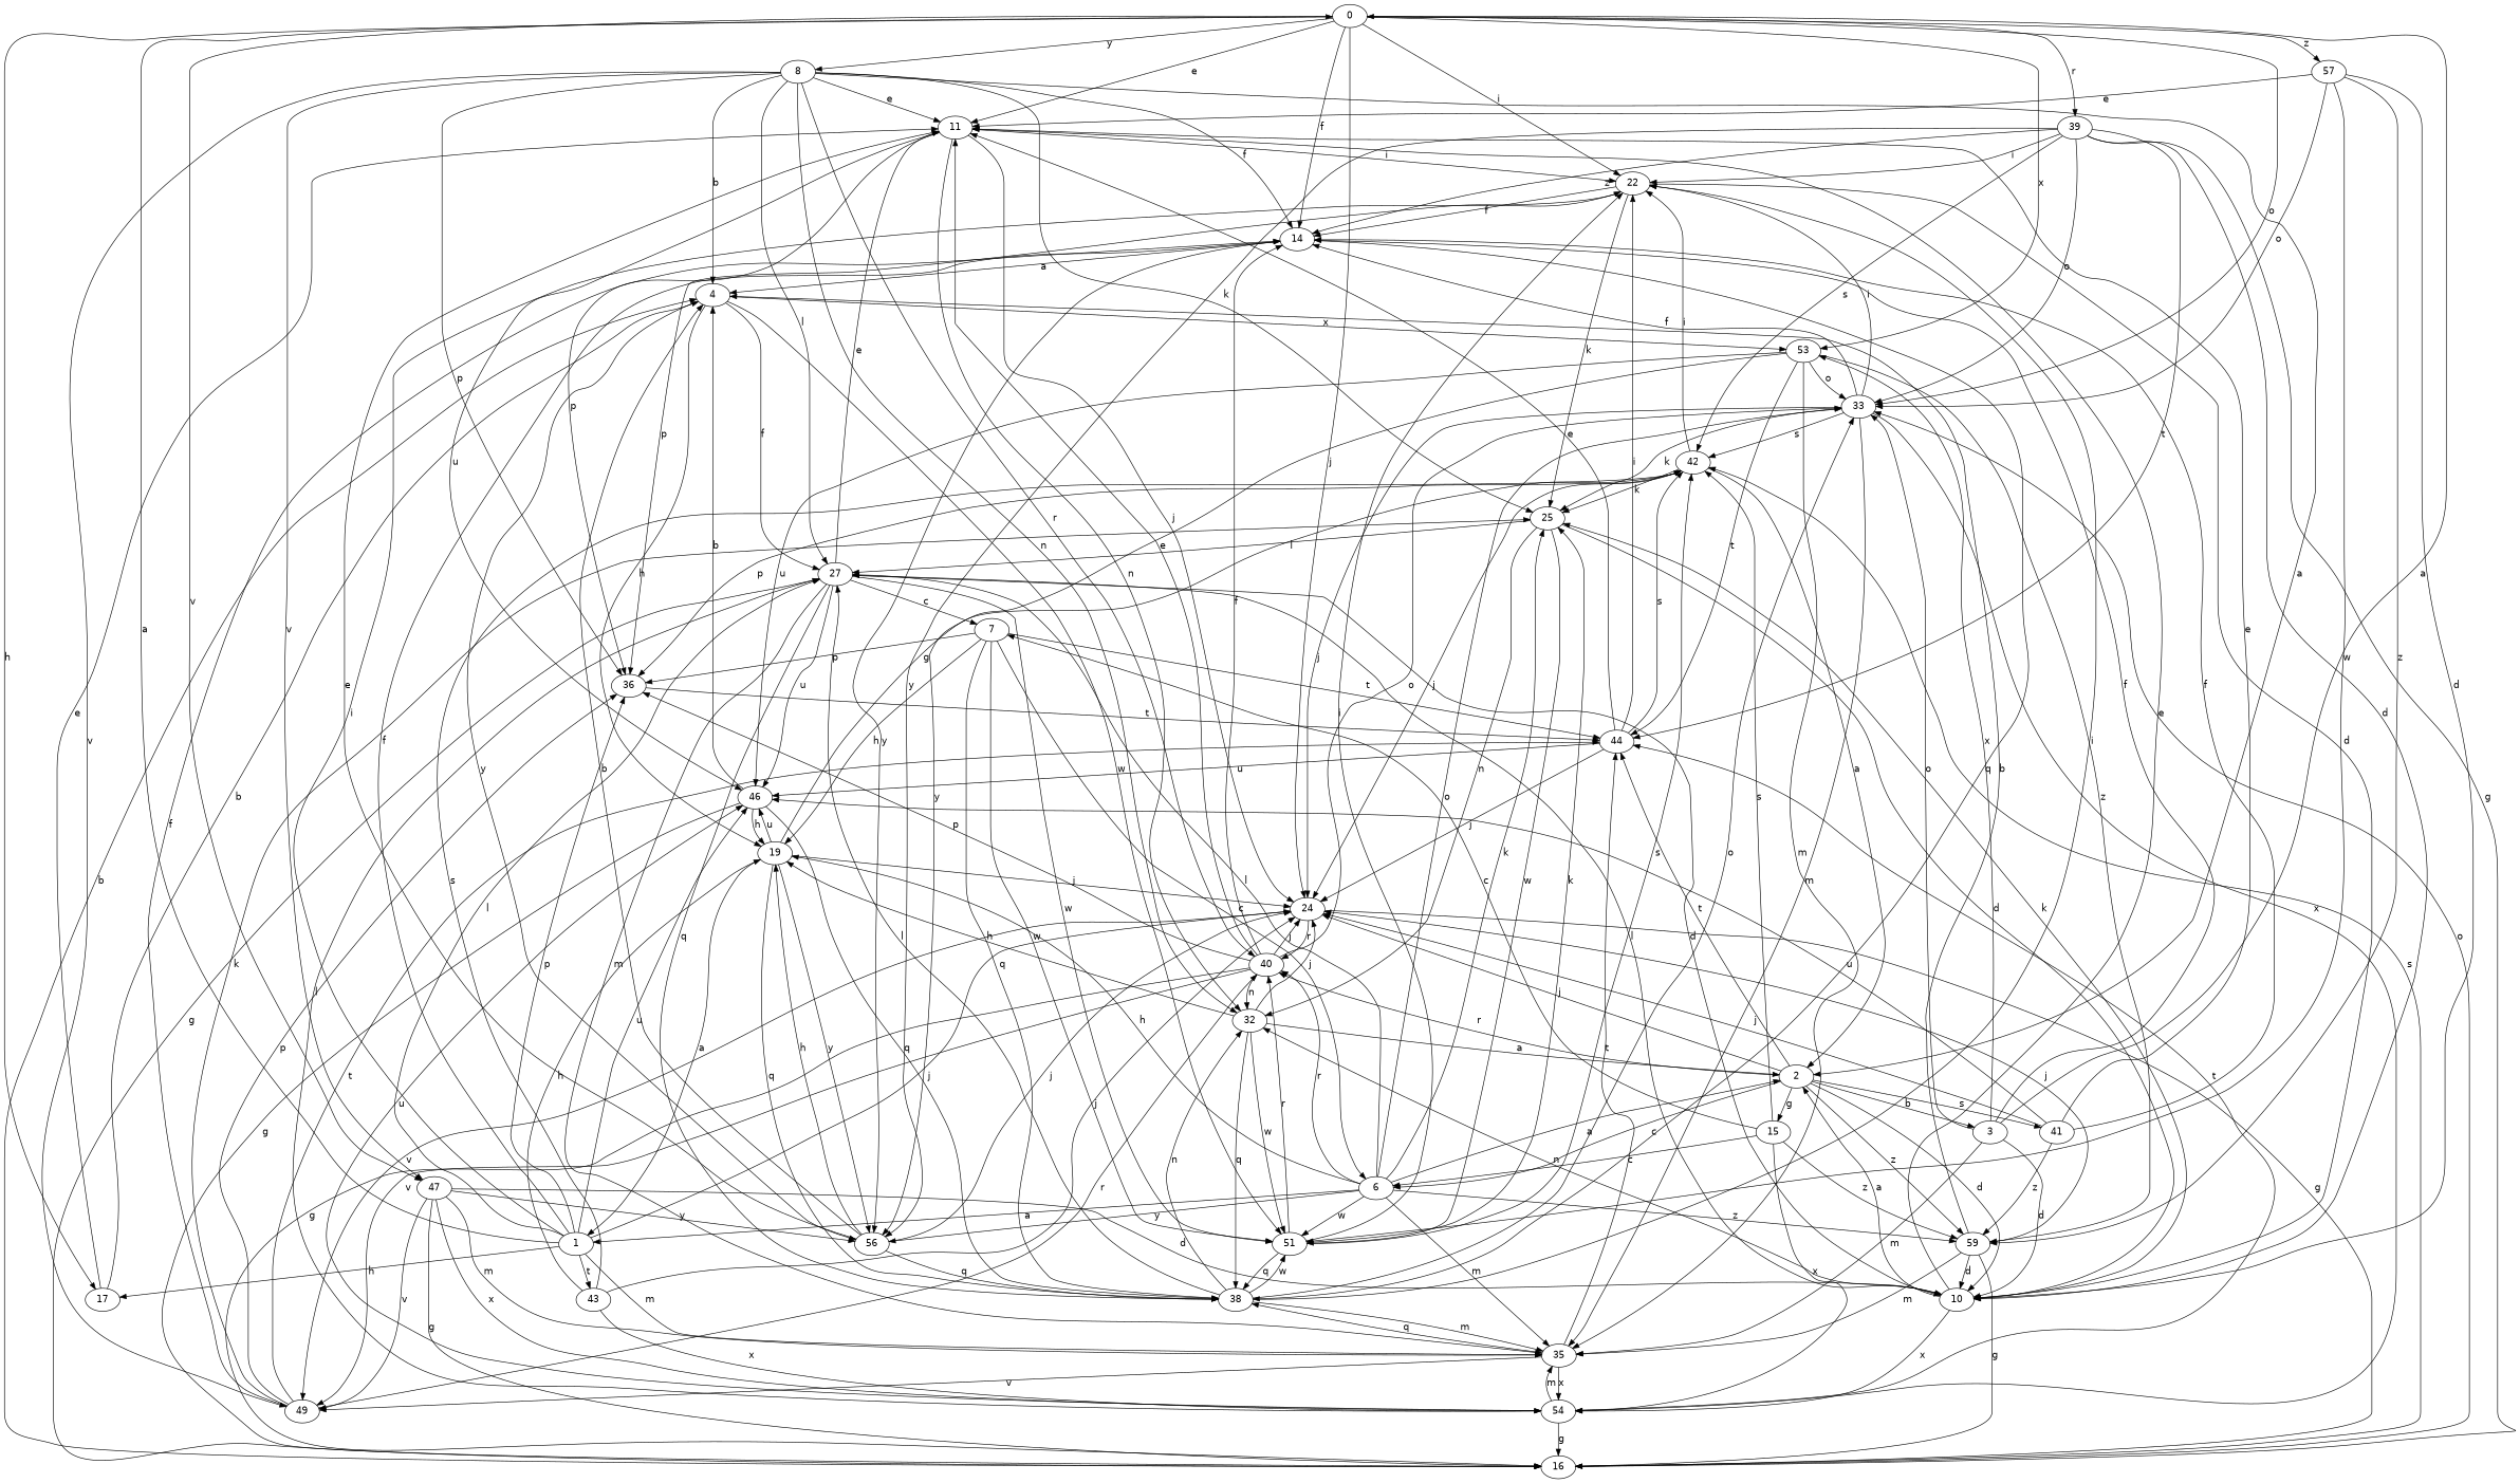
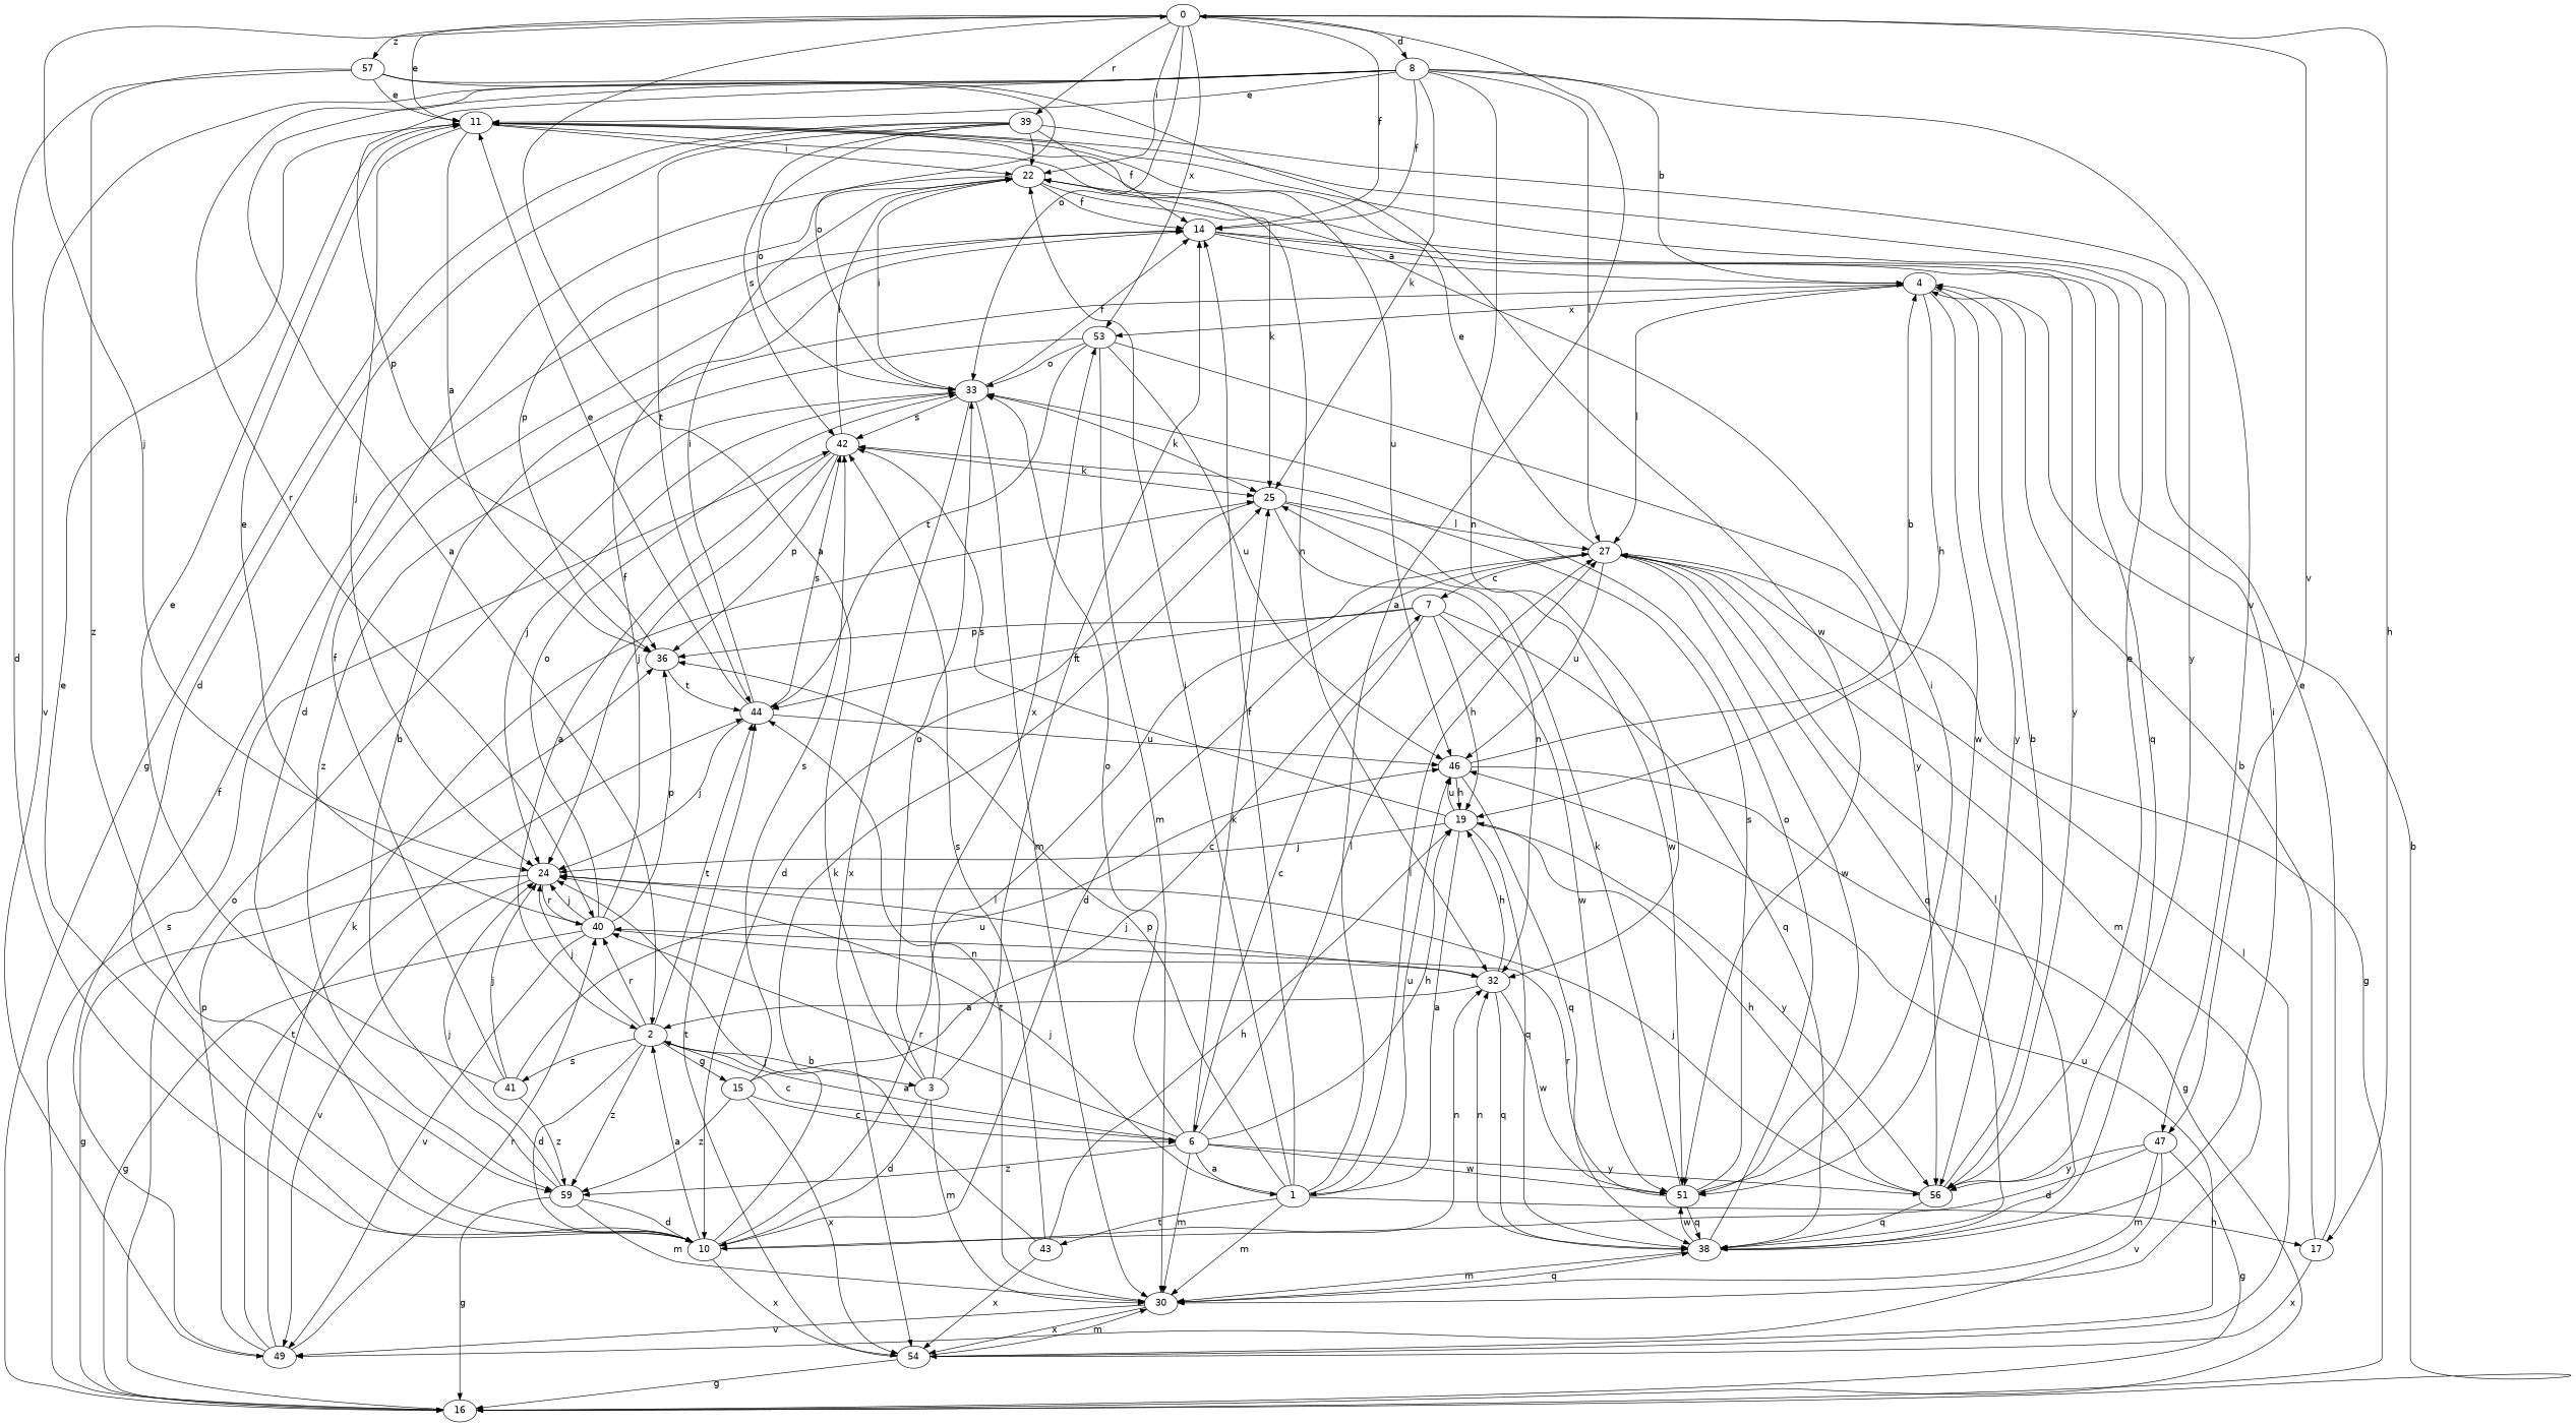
  strict digraph {
    fontname="DejaVu Sans"
    node [fontname="DejaVu Sans"]
    edge [fontname="DejaVu Sans"]
    0
    8
    11
    14
    17
    22
    24
    33
    39
    47
    53
    57
    27
    36
    2
    40
    4
    25
    32
    49
    46
    56
    38
    10
    16
-   30 [label=35]
+   30
    54
    42
    44
    59
    51
    1
    43
    7
    19
    3
    6
    15
    41
-   0 -> 8 [label=y]
+   0 -> 8 [label=d]
    0 -> 11 [label=e]
    0 -> 14 [label=f]
    0 -> 17 [label=h]
    0 -> 22 [label=i]
    0 -> 24 [label=j]
    0 -> 33 [label=o]
    0 -> 39 [label=r]
    0 -> 47 [label=v]
    0 -> 53 [label=x]
    0 -> 57 [label=z]
    8 -> 11 [label=e]
    8 -> 14 [label=f]
    8 -> 47 [label=v]
    8 -> 27 [label=l]
    8 -> 36 [label=p]
    8 -> 2 [label=a]
    8 -> 40 [label=r]
    8 -> 4 [label=b]
    8 -> 25 [label=k]
    8 -> 32 [label=n]
    8 -> 49 [label=v]
    11 -> 22 [label=i]
    11 -> 24 [label=j]
-   11 -> 36 [label=p]
+   11 -> 36 [label=a]
    11 -> 32 [label=n]
    11 -> 46 [label=u]
    14 -> 4 [label=a]
    14 -> 56 [label=y]
    14 -> 38 [label=q]
    17 -> 11 [label=e]
    17 -> 4 [label=b]
    22 -> 14 [label=f]
    22 -> 36 [label=p]
    22 -> 25 [label=k]
    22 -> 10 [label=d]
    24 -> 40 [label=r]
    24 -> 49 [label=v]
    24 -> 16 [label=g]
    33 -> 14 [label=f]
    33 -> 22 [label=i]
    33 -> 24 [label=j]
    33 -> 25 [label=k]
    33 -> 30 [label=m]
    33 -> 54 [label=x]
    33 -> 42 [label=s]
-   39 -> 14 [label=z]
+   39 -> 14 [label=f]
    39 -> 22 [label=i]
    39 -> 33 [label=o]
    39 -> 56 [label=y]
    39 -> 10 [label=d]
    39 -> 16 [label=g]
    39 -> 42 [label=s]
    39 -> 44 [label=t]
    47 -> 49 [label=v]
    47 -> 56 [label=y]
    47 -> 10 [label=d]
    47 -> 16 [label=g]
    47 -> 30 [label=m]
-   47 -> 54 [label=x]
+   17 -> 54 [label=x]
    53 -> 33 [label=o]
    53 -> 46 [label=u]
    53 -> 56 [label=y]
    53 -> 30 [label=m]
    53 -> 44 [label=t]
    53 -> 59 [label=z]
    57 -> 11 [label=e]
    57 -> 33 [label=o]
    57 -> 10 [label=d]
    57 -> 59 [label=z]
    57 -> 51 [label=w]
    27 -> 11 [label=e]
    27 -> 46 [label=u]
    27 -> 38 [label=q]
    27 -> 10 [label=d]
    27 -> 16 [label=g]
    27 -> 30 [label=m]
    27 -> 51 [label=w]
    27 -> 7 [label=c]
    36 -> 44 [label=t]
    2 -> 24 [label=j]
    2 -> 40 [label=r]
    2 -> 10 [label=d]
    2 -> 44 [label=t]
    2 -> 59 [label=z]
    2 -> 3 [label=b]
    2 -> 6 [label=c]
    2 -> 15 [label=g]
    2 -> 41 [label=s]
    40 -> 11 [label=e]
    40 -> 14 [label=f]
    40 -> 24 [label=j]
    40 -> 33 [label=o]
    40 -> 36 [label=p]
    40 -> 32 [label=n]
    40 -> 49 [label=v]
    40 -> 16 [label=g]
    4 -> 53 [label=x]
-   4 -> 27 [label=f]
+   4 -> 27 [label=l]
    4 -> 56 [label=y]
    4 -> 51 [label=w]
    4 -> 19 [label=h]
    25 -> 27 [label=l]
    25 -> 32 [label=n]
    25 -> 10 [label=d]
    25 -> 51 [label=w]
    32 -> 24 [label=j]
    32 -> 2 [label=a]
    32 -> 38 [label=q]
    32 -> 51 [label=w]
    32 -> 19 [label=h]
    49 -> 14 [label=f]
    49 -> 36 [label=p]
    49 -> 40 [label=r]
    49 -> 25 [label=k]
    49 -> 44 [label=t]
    46 -> 4 [label=b]
    46 -> 38 [label=q]
    46 -> 16 [label=g]
    46 -> 19 [label=h]
    56 -> 11 [label=e]
    56 -> 24 [label=j]
    56 -> 4 [label=b]
    56 -> 38 [label=q]
    56 -> 19 [label=h]
    38 -> 22 [label=i]
    38 -> 33 [label=o]
    38 -> 27 [label=l]
    38 -> 32 [label=n]
    38 -> 30 [label=m]
    38 -> 51 [label=w]
    10 -> 11 [label=e]
    10 -> 27 [label=l]
    10 -> 2 [label=a]
    10 -> 25 [label=k]
    10 -> 32 [label=n]
    10 -> 54 [label=x]
    16 -> 33 [label=o]
    16 -> 4 [label=b]
    16 -> 42 [label=s]
    30 -> 49 [label=v]
    30 -> 38 [label=q]
    30 -> 54 [label=x]
    30 -> 44 [label=t]
    54 -> 27 [label=l]
    54 -> 46 [label=u]
    54 -> 16 [label=g]
    54 -> 30 [label=m]
    54 -> 44 [label=t]
    42 -> 22 [label=i]
    42 -> 24 [label=j]
    42 -> 36 [label=p]
    42 -> 2 [label=a]
    42 -> 25 [label=k]
    44 -> 11 [label=e]
    44 -> 22 [label=i]
    44 -> 24 [label=j]
    44 -> 46 [label=u]
    44 -> 42 [label=s]
    59 -> 24 [label=j]
    59 -> 4 [label=b]
    59 -> 10 [label=d]
    59 -> 16 [label=g]
    59 -> 30 [label=m]
    51 -> 22 [label=i]
    51 -> 40 [label=r]
    51 -> 25 [label=k]
    51 -> 38 [label=q]
    51 -> 42 [label=s]
    1 -> 0 [label=a]
    1 -> 14 [label=f]
    1 -> 17 [label=h]
    1 -> 22 [label=i]
    1 -> 24 [label=j]
    1 -> 27 [label=l]
    1 -> 36 [label=p]
    1 -> 46 [label=u]
    1 -> 30 [label=m]
    1 -> 43 [label=t]
    43 -> 24 [label=j]
    43 -> 54 [label=x]
    43 -> 42 [label=s]
    43 -> 19 [label=h]
    7 -> 36 [label=p]
    7 -> 38 [label=q]
    7 -> 44 [label=t]
    7 -> 51 [label=w]
    7 -> 19 [label=h]
    7 -> 6 [label=c]
    19 -> 24 [label=j]
    19 -> 46 [label=u]
    19 -> 56 [label=y]
    19 -> 38 [label=q]
-   19 -> 42 [label=g]
+   19 -> 42 [label=s]
    19 -> 1 [label=a]
    3 -> 0 [label=a]
    3 -> 14 [label=f]
    3 -> 33 [label=o]
    3 -> 53 [label=x]
    3 -> 10 [label=d]
    3 -> 30 [label=m]
    6 -> 33 [label=o]
    6 -> 27 [label=l]
    6 -> 2 [label=a]
    6 -> 40 [label=r]
    6 -> 25 [label=k]
    6 -> 56 [label=y]
    6 -> 30 [label=m]
    6 -> 59 [label=z]
    6 -> 51 [label=w]
    6 -> 1 [label=a]
    6 -> 19 [label=h]
    15 -> 54 [label=x]
    15 -> 42 [label=s]
    15 -> 59 [label=z]
    15 -> 7 [label=c]
    15 -> 6 [label=c]
    41 -> 11 [label=e]
    41 -> 14 [label=f]
    41 -> 24 [label=j]
    41 -> 46 [label=u]
    41 -> 59 [label=z]
  }
